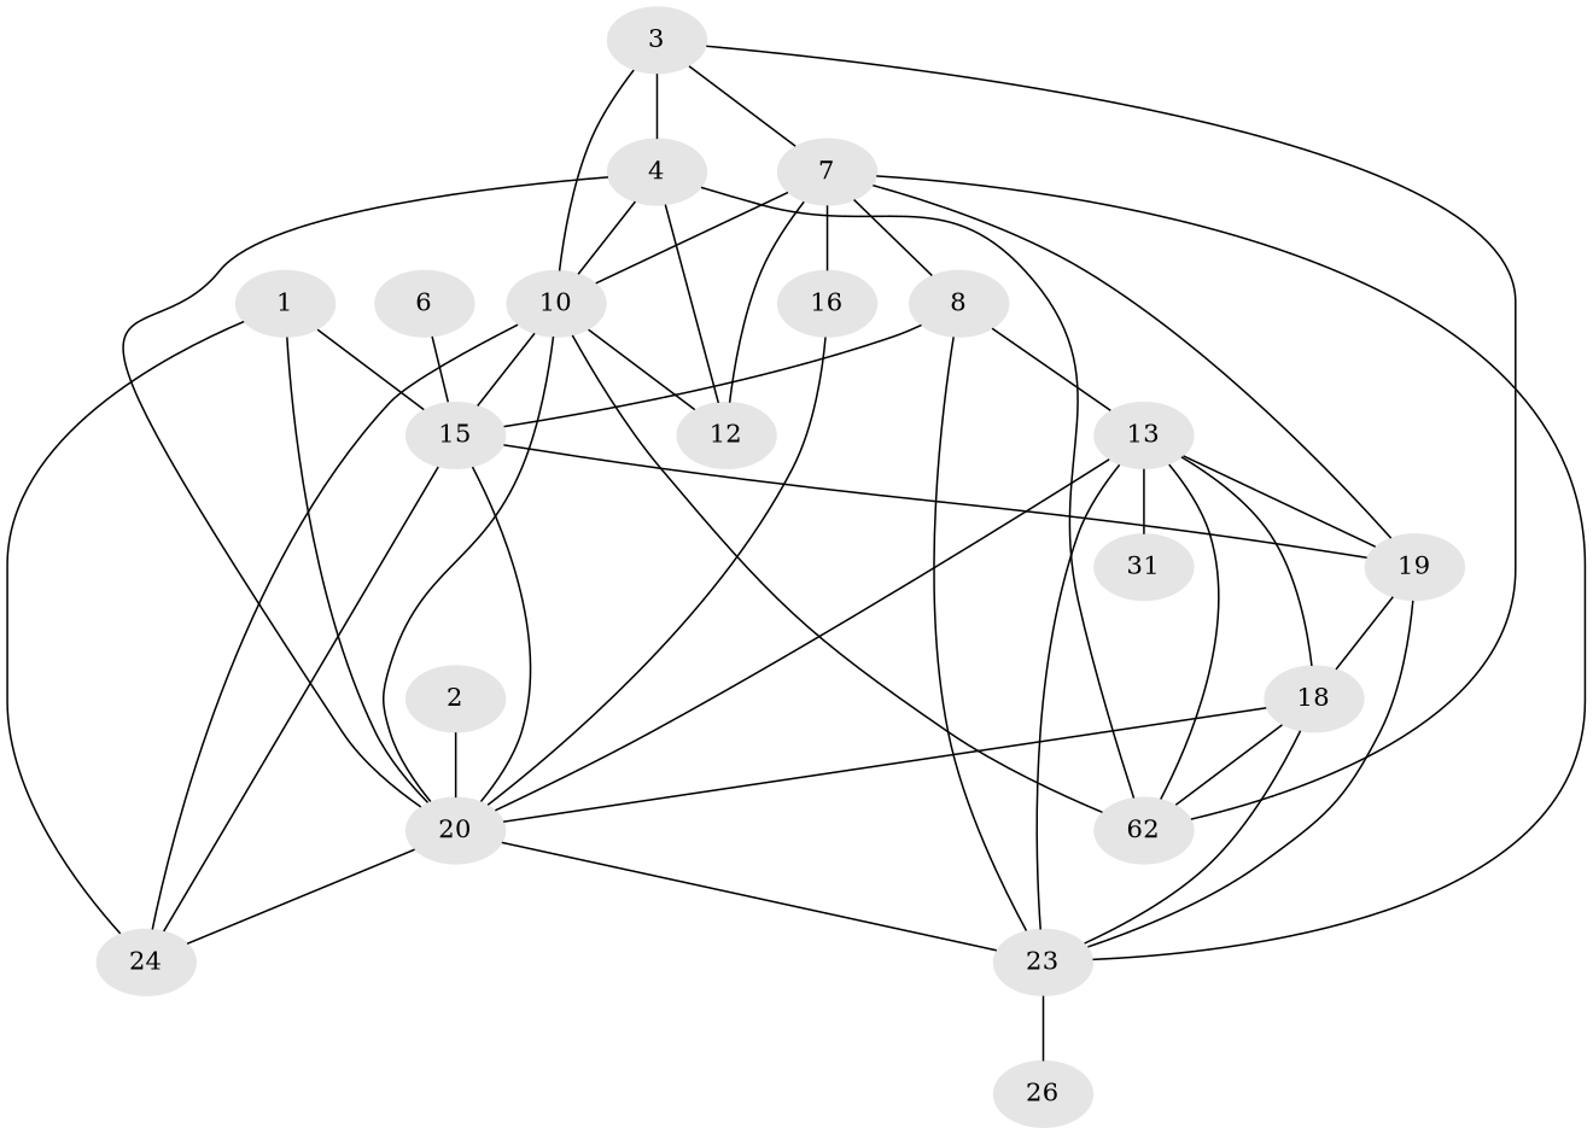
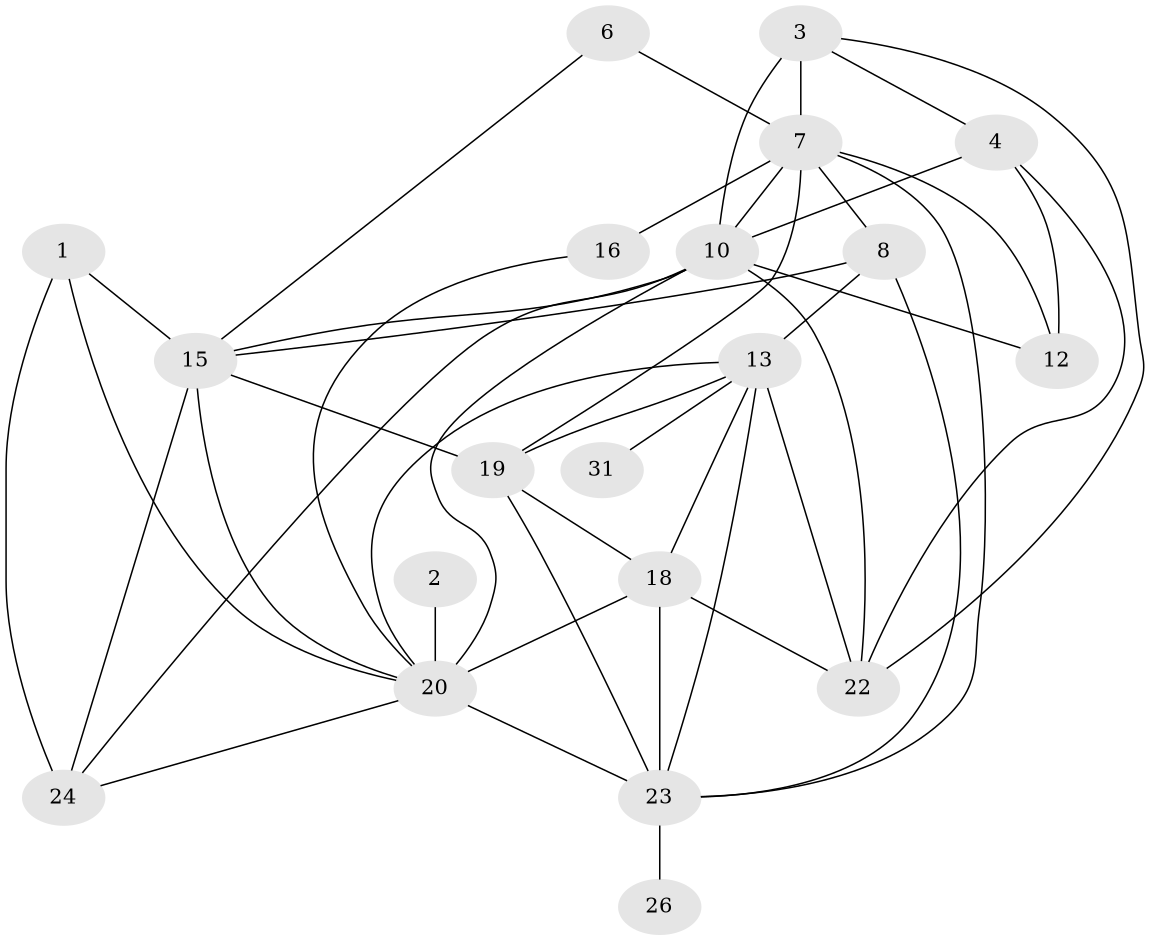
  graph {
    node [color=gray90 style=filled]
    edge [weight=1.0]
    1
    15
    20
    24
    n5 [label=19]
    23
    2
    3
    4
    7
    10
-   22 [label=62]
+   22
    12
    8
    16
    6
    13
    18
    26
    31
    1 -- 15
    1 -- 20 [weight=2.0]
    1 -- 24 [weight=2.0]
    15 -- 20
    15 -- 24
    15 -- n5
    20 -- 24
    20 -- 23 [weight=2.0]
    n5 -- 23 [weight=2.0]
    n5 -- 18
    23 -- 26
    2 -- 20 [weight=3.0]
    3 -- 4
    3 -- 7
    3 -- 10 [weight=2.0]
    3 -- 22
-   4 -- 20
    4 -- 10
    4 -- 22
    4 -- 12
    7 -- n5
    7 -- 23
    7 -- 10
    7 -- 12
    7 -- 8
    7 -- 16 [weight=2.0]
    10 -- 15
    10 -- 20
    10 -- 24
    10 -- 22 [weight=3.0]
    10 -- 12 [weight=3.0]
    8 -- 15
    8 -- 23 [weight=2.0]
    8 -- 13
    16 -- 20
    6 -- 15
+   6 -- 7
    13 -- 20
    13 -- n5
    13 -- 23
    13 -- 22
    13 -- 18
    13 -- 31
    18 -- 20 [weight=2.0]
    18 -- 23
    18 -- 22
  }
